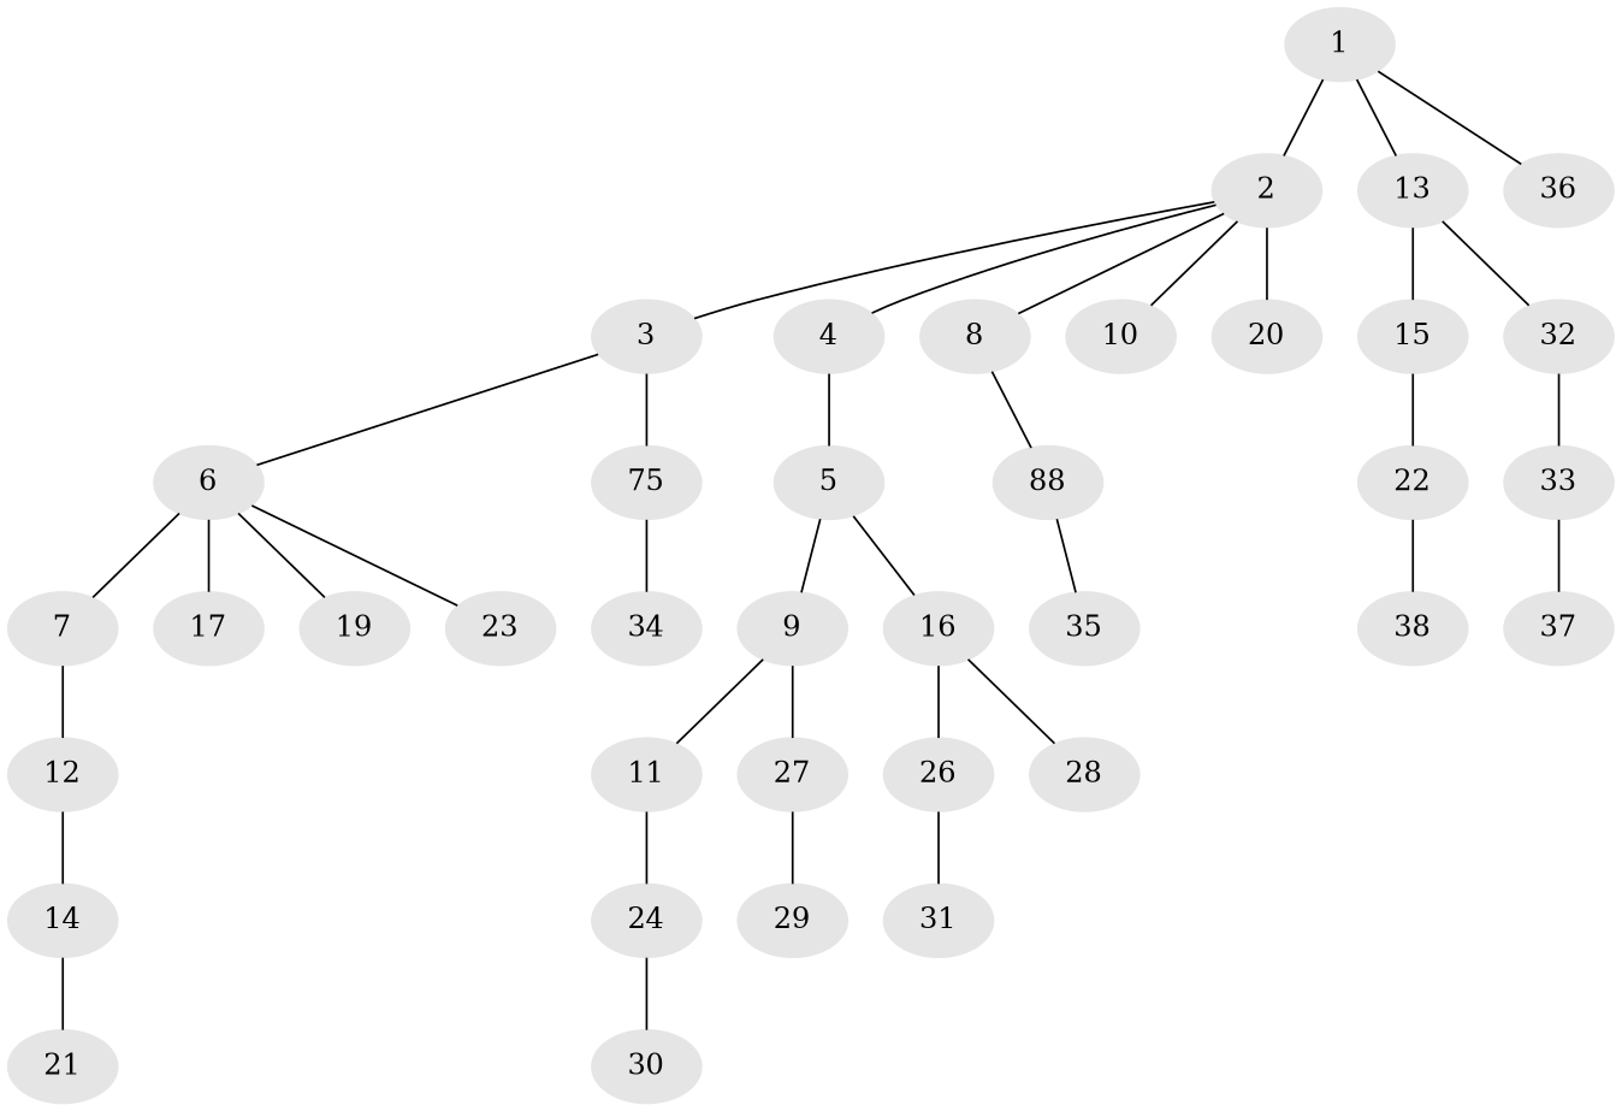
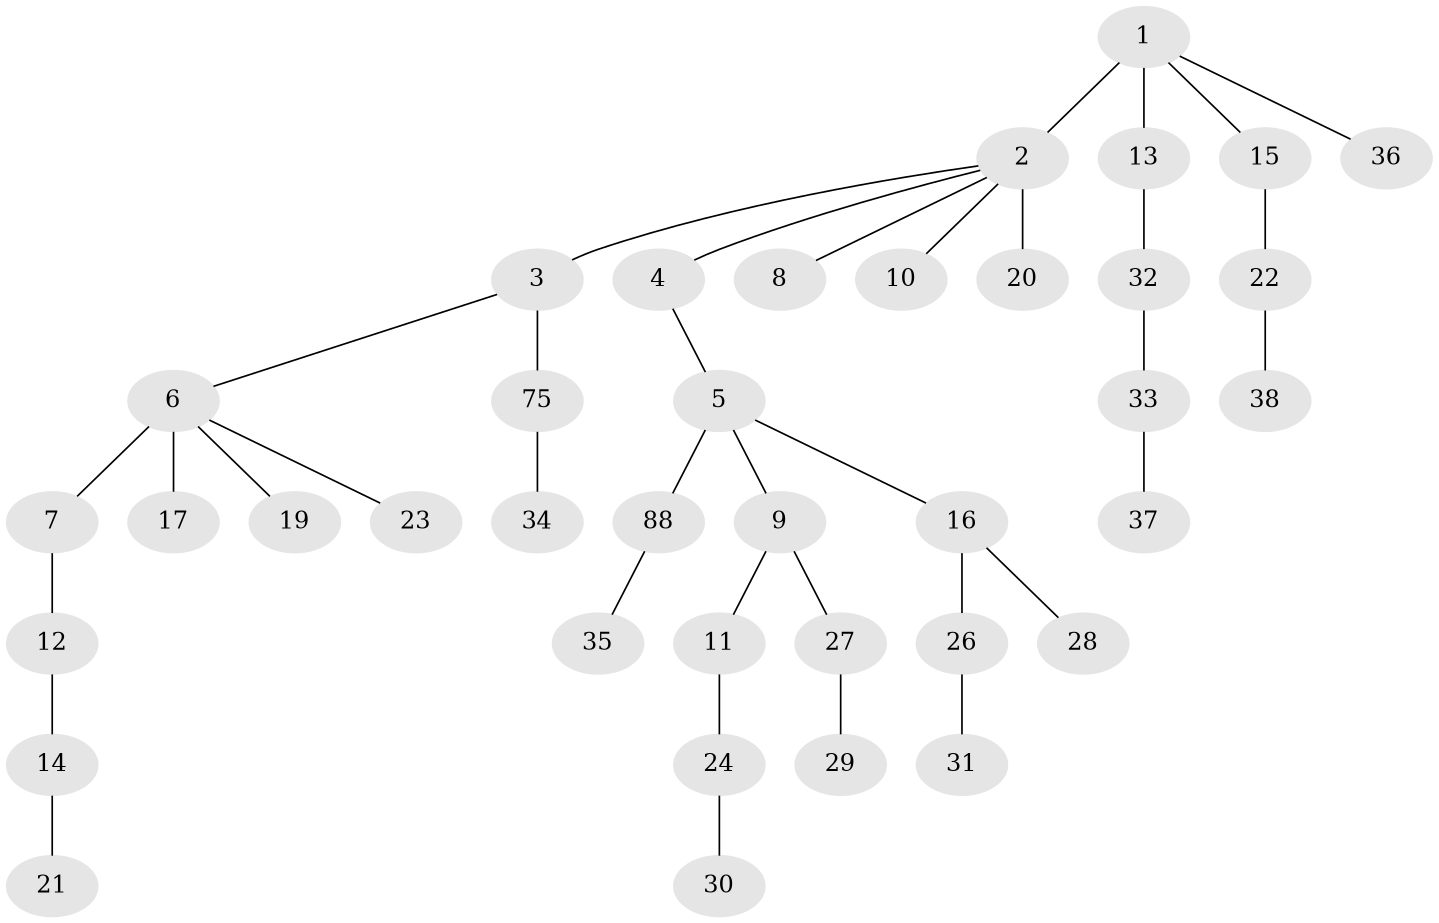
  graph {
    node [color=gray90 style=filled]
    edge [weight=1.0]
    1
    2
    13
    15
    36
    3
    4
    8
    10
    20
    32
    22
    6
    n14 [label=75]
    5
    n16 [label=88]
    7
    17
    19
    23
    34
    9
    16
    11
    27
    26
    28
    12
    14
    35
    24
    29
    30
    21
    33
    38
    31
    37
    1 -- 2 [weight=2.0]
    1 -- 13
-   13 -- 15
+   1 -- 15
    1 -- 36
    2 -- 3
    2 -- 4
    2 -- 8
    2 -- 10
    2 -- 20 [weight=4.0]
    13 -- 32
    15 -- 22
    3 -- 6
    3 -- n14
    4 -- 5
-   8 -- n16
+   5 -- n16
    32 -- 33
    22 -- 38
    6 -- 7 [weight=3.0]
    6 -- 17
    6 -- 19
    6 -- 23
    n14 -- 34
    5 -- 9
    5 -- 16
    n16 -- 35
    7 -- 12
    9 -- 11
    9 -- 27
    16 -- 26
    16 -- 28
    11 -- 24
    27 -- 29
    26 -- 31
    12 -- 14
    14 -- 21
    24 -- 30
    33 -- 37
  }
